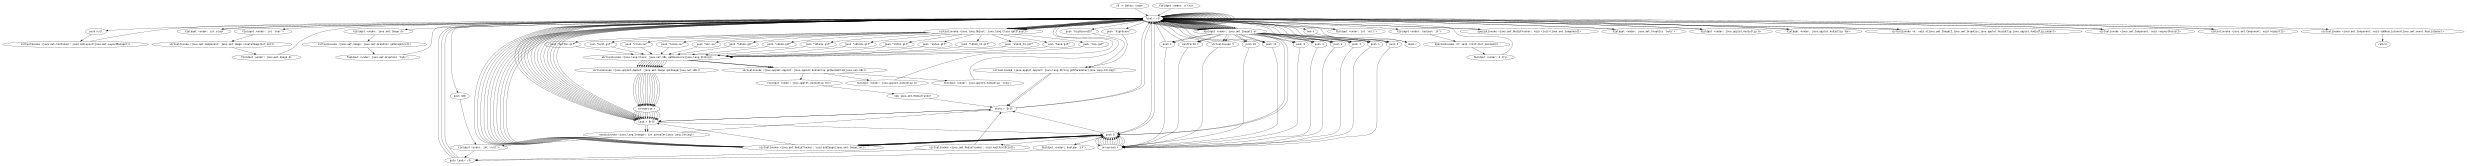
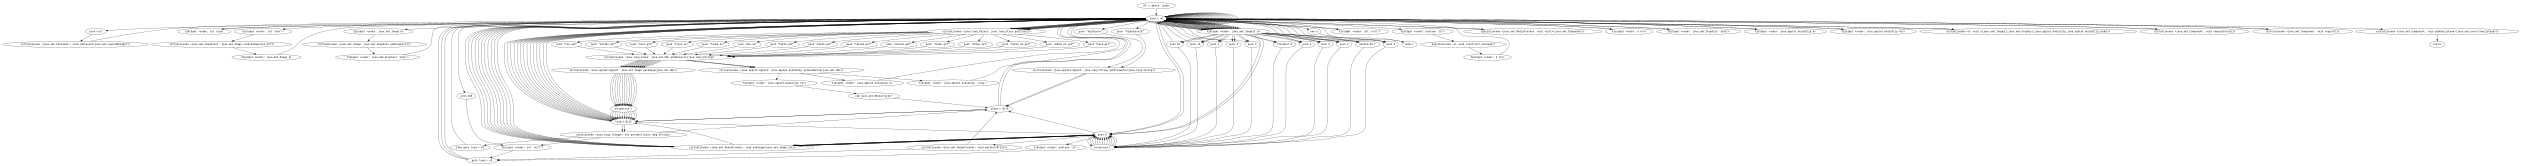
  digraph {
    fontname="JetBrains Mono"
    node [fontname="JetBrains Mono"]
    edge [fontname="JetBrains Mono"]
    "r0 := @this: under"
    "load.r r0"
    "push null"
    "fieldget <under: int else>"
    "fieldget <under: int 'char'>"
    "fieldget <under: java.awt.Image d>"
    "push \"highScore\""
    "load.r $r15"
    "push 0"
    "push \"highScoreID\""
    "new d"
    "fieldget <under: int 'null'>"
    "fieldget <under: boolean 'if'>"
    "virtualinvoke <java.lang.Object: java.lang.Class getClass()>"
    "specialinvoke <java.awt.MediaTracker: void <init>(java.awt.Component)>"
    "fieldget <under: java.awt.Image[] a>"
    "fieldget <under: d try>"
    "fieldget <under: java.awt.Graphics 'byte'>"
    "fieldget <under: java.applet.AudioClip b>"
    "fieldget <under: java.applet.AudioClip for>"
    "virtualinvoke <d: void a(java.awt.Image[],java.awt.Graphics,java.applet.AudioClip,java.applet.AudioClip,under)>"
    "virtualinvoke <java.awt.Component: void requestFocus()>"
    "virtualinvoke <java.awt.Component: void repaint()>"
    "virtualinvoke <java.awt.Component: void addKeyListener(java.awt.event.KeyListener)>"
    "push 400"
    "virtualinvoke <java.awt.Container: void setLayout(java.awt.LayoutManager)>"
    "virtualinvoke <java.awt.Component: java.awt.Image createImage(int,int)>"
    "virtualinvoke <java.awt.Image: java.awt.Graphics getGraphics()>"
    "virtualinvoke <java.applet.Applet: java.lang.String getParameter(java.lang.String)>"
    "staticinvoke <java.lang.Integer: int parseInt(java.lang.String)>"
    "store.r $r15"
    "fieldput <under: boolean 'if'>"
    "arrayread.r"
    "virtualinvoke <java.awt.MediaTracker: void addImage(java.awt.Image,int)>"
    "virtualinvoke <java.awt.MediaTracker: void waitForID(int)>"
    n36 [label="dup2.r"]
    "specialinvoke <d: void <init>(int,boolean)>"
    "push \"click.au\""
    "push \"loose.au\""
    "push \"win.au\""
    "push \"lSkib.gif\""
    "push \"sSkib.gif\""
    "push \"lKlods.gif\""
    "push \"sKlods.gif\""
    "push \"lSten.gif\""
    "push \"sSten.gif\""
    "push \"lSkib_h1.gif\""
    "push \"sSkib_h1.gif\""
    "push \"back.gif\""
    "push \"top.gif\""
    "push \"button.gif\""
    "push \"exit.gif\""
    "push 1"
    "push 2"
    "push 3"
    "push 4"
    "push 5"
    "push 6"
    n59 [label="waitForID 7"]
-   "push 8"
-   "push 9" [label="virtualinvoke 9"]
+   "push 8" [label="fieldput 8"]
+   "push 9"
    "push 10"
    "push 11"
    return
    "fieldput <under: int 'null'>"
    "fieldput <under: java.awt.Image d>"
    "fieldput <under: java.awt.Graphics 'byte'>"
+   "ifne goto load.r r0"
    "goto load.r r0"
    "fieldput <under: d try>"
    "virtualinvoke <java.lang.Class: java.net.URL getResource(java.lang.String)>"
    "virtualinvoke <java.applet.Applet: java.applet.AudioClip getAudioClip(java.net.URL)>"
    "virtualinvoke <java.applet.Applet: java.awt.Image getImage(java.net.URL)>"
    "fieldput <under: java.applet.AudioClip b>"
    "fieldput <under: java.applet.AudioClip 'long'>"
    "fieldput <under: java.applet.AudioClip for>"
    "arraywrite.r"
    "new java.awt.MediaTracker"
    "r0 := @this: under" -> "load.r r0"
    "load.r r0" -> "load.r r0"
    "load.r r0" -> "load.r r0"
    "load.r r0" -> "load.r r0"
    "load.r r0" -> "load.r r0"
    "load.r r0" -> "load.r r0"
    "load.r r0" -> "load.r r0"
    "load.r r0" -> "load.r r0"
    "load.r r0" -> "load.r r0"
    "load.r r0" -> "load.r r0"
    "load.r r0" -> "load.r r0"
    "load.r r0" -> "load.r r0"
    "load.r r0" -> "load.r r0"
    "load.r r0" -> "load.r r0"
    "load.r r0" -> "load.r r0"
    "load.r r0" -> "load.r r0"
    "load.r r0" -> "load.r r0"
    "load.r r0" -> "load.r r0"
    "load.r r0" -> "load.r r0"
    "load.r r0" -> "load.r r0"
    "load.r r0" -> "load.r r0"
    "load.r r0" -> "load.r r0"
    "load.r r0" -> "load.r r0"
    "load.r r0" -> "push null"
    "load.r r0" -> "fieldget <under: int else>"
    "load.r r0" -> "fieldget <under: int 'char'>"
    "load.r r0" -> "fieldget <under: java.awt.Image d>"
    "load.r r0" -> "push \"highScore\""
    "load.r r0" -> "load.r $r15"
    "load.r r0" -> "push 0"
    "load.r r0" -> "push \"highScoreID\""
    "load.r r0" -> "new d"
    "load.r r0" -> "fieldget <under: int 'null'>"
    "load.r r0" -> "fieldget <under: boolean 'if'>"
    "load.r r0" -> "virtualinvoke <java.lang.Object: java.lang.Class getClass()>"
    "load.r r0" -> "virtualinvoke <java.lang.Object: java.lang.Class getClass()>"
    "load.r r0" -> "virtualinvoke <java.lang.Object: java.lang.Class getClass()>"
    "load.r r0" -> "virtualinvoke <java.lang.Object: java.lang.Class getClass()>"
    "load.r r0" -> "virtualinvoke <java.lang.Object: java.lang.Class getClass()>"
    "load.r r0" -> "virtualinvoke <java.lang.Object: java.lang.Class getClass()>"
    "load.r r0" -> "virtualinvoke <java.lang.Object: java.lang.Class getClass()>"
    "load.r r0" -> "virtualinvoke <java.lang.Object: java.lang.Class getClass()>"
    "load.r r0" -> "virtualinvoke <java.lang.Object: java.lang.Class getClass()>"
    "load.r r0" -> "virtualinvoke <java.lang.Object: java.lang.Class getClass()>"
    "load.r r0" -> "virtualinvoke <java.lang.Object: java.lang.Class getClass()>"
    "load.r r0" -> "virtualinvoke <java.lang.Object: java.lang.Class getClass()>"
    "load.r r0" -> "virtualinvoke <java.lang.Object: java.lang.Class getClass()>"
    "load.r r0" -> "virtualinvoke <java.lang.Object: java.lang.Class getClass()>"
    "load.r r0" -> "virtualinvoke <java.lang.Object: java.lang.Class getClass()>"
    "load.r r0" -> "specialinvoke <java.awt.MediaTracker: void <init>(java.awt.Component)>"
    "load.r r0" -> "fieldget <under: java.awt.Image[] a>"
    "load.r r0" -> "fieldget <under: java.awt.Image[] a>"
    "load.r r0" -> "fieldget <under: java.awt.Image[] a>"
    "load.r r0" -> "fieldget <under: java.awt.Image[] a>"
    "load.r r0" -> "fieldget <under: java.awt.Image[] a>"
    "load.r r0" -> "fieldget <under: java.awt.Image[] a>"
    "load.r r0" -> "fieldget <under: java.awt.Image[] a>"
    "load.r r0" -> "fieldget <under: java.awt.Image[] a>"
    "load.r r0" -> "fieldget <under: java.awt.Image[] a>"
    "load.r r0" -> "fieldget <under: java.awt.Image[] a>"
    "load.r r0" -> "fieldget <under: java.awt.Image[] a>"
    "load.r r0" -> "fieldget <under: java.awt.Image[] a>"
    "load.r r0" -> "fieldget <under: java.awt.Image[] a>"
    "load.r r0" -> "fieldget <under: java.awt.Image[] a>"
    "load.r r0" -> "fieldget <under: java.awt.Image[] a>"
    "load.r r0" -> "fieldget <under: java.awt.Image[] a>"
    "load.r r0" -> "fieldget <under: java.awt.Image[] a>"
    "load.r r0" -> "fieldget <under: java.awt.Image[] a>"
    "load.r r0" -> "fieldget <under: java.awt.Image[] a>"
    "load.r r0" -> "fieldget <under: java.awt.Image[] a>"
    "load.r r0" -> "fieldget <under: java.awt.Image[] a>"
    "load.r r0" -> "fieldget <under: java.awt.Image[] a>"
    "load.r r0" -> "fieldget <under: java.awt.Image[] a>"
    "load.r r0" -> "fieldget <under: java.awt.Image[] a>"
    "load.r r0" -> "fieldget <under: java.awt.Image[] a>"
+   "load.r r0" -> "fieldget <under: d try>"
    "load.r r0" -> "fieldget <under: java.awt.Graphics 'byte'>"
    "load.r r0" -> "fieldget <under: java.applet.AudioClip b>"
    "load.r r0" -> "fieldget <under: java.applet.AudioClip for>"
    "load.r r0" -> "virtualinvoke <d: void a(java.awt.Image[],java.awt.Graphics,java.applet.AudioClip,java.applet.AudioClip,under)>"
    "load.r r0" -> "virtualinvoke <java.awt.Component: void requestFocus()>"
    "load.r r0" -> "virtualinvoke <java.awt.Component: void repaint()>"
    "load.r r0" -> "virtualinvoke <java.awt.Component: void addKeyListener(java.awt.event.KeyListener)>"
    "load.r r0" -> "push 400"
    "push null" -> "virtualinvoke <java.awt.Container: void setLayout(java.awt.LayoutManager)>"
    "fieldget <under: int else>" -> "load.r r0"
    "fieldget <under: int 'char'>" -> "virtualinvoke <java.awt.Component: java.awt.Image createImage(int,int)>"
    "fieldget <under: java.awt.Image d>" -> "virtualinvoke <java.awt.Image: java.awt.Graphics getGraphics()>"
    "push \"highScore\"" -> "virtualinvoke <java.applet.Applet: java.lang.String getParameter(java.lang.String)>"
    "load.r $r15" -> "load.r r0"
    "load.r $r15" -> "load.r r0"
    "load.r $r15" -> "load.r r0"
    "load.r $r15" -> "load.r r0"
    "load.r $r15" -> "load.r r0"
    "load.r $r15" -> "load.r r0"
    "load.r $r15" -> "load.r r0"
    "load.r $r15" -> "load.r r0"
    "load.r $r15" -> "load.r r0"
    "load.r $r15" -> "load.r r0"
    "load.r $r15" -> "load.r r0"
    "load.r $r15" -> "load.r r0"
    "load.r $r15" -> "load.r r0"
    "load.r $r15" -> "push 0"
    "load.r $r15" -> "staticinvoke <java.lang.Integer: int parseInt(java.lang.String)>"
    "load.r $r15" -> "staticinvoke <java.lang.Integer: int parseInt(java.lang.String)>"
    "push 0" -> "load.r r0"
    "push 0" -> "store.r $r15"
    "push 0" -> "fieldput <under: boolean 'if'>"
    "push 0" -> "arrayread.r"
    "push 0" -> "virtualinvoke <java.awt.MediaTracker: void addImage(java.awt.Image,int)>"
    "push 0" -> "virtualinvoke <java.awt.MediaTracker: void addImage(java.awt.Image,int)>"
    "push 0" -> "virtualinvoke <java.awt.MediaTracker: void addImage(java.awt.Image,int)>"
    "push 0" -> "virtualinvoke <java.awt.MediaTracker: void addImage(java.awt.Image,int)>"
    "push 0" -> "virtualinvoke <java.awt.MediaTracker: void addImage(java.awt.Image,int)>"
    "push 0" -> "virtualinvoke <java.awt.MediaTracker: void addImage(java.awt.Image,int)>"
    "push 0" -> "virtualinvoke <java.awt.MediaTracker: void addImage(java.awt.Image,int)>"
    "push 0" -> "virtualinvoke <java.awt.MediaTracker: void addImage(java.awt.Image,int)>"
    "push 0" -> "virtualinvoke <java.awt.MediaTracker: void addImage(java.awt.Image,int)>"
    "push 0" -> "virtualinvoke <java.awt.MediaTracker: void addImage(java.awt.Image,int)>"
    "push 0" -> "virtualinvoke <java.awt.MediaTracker: void addImage(java.awt.Image,int)>"
    "push 0" -> "virtualinvoke <java.awt.MediaTracker: void addImage(java.awt.Image,int)>"
    "push 0" -> "virtualinvoke <java.awt.MediaTracker: void waitForID(int)>"
    "push \"highScoreID\"" -> "virtualinvoke <java.applet.Applet: java.lang.String getParameter(java.lang.String)>"
    "new d" -> n36
    "fieldget <under: int 'null'>" -> "load.r r0"
    "fieldget <under: boolean 'if'>" -> "specialinvoke <d: void <init>(int,boolean)>"
    "virtualinvoke <java.lang.Object: java.lang.Class getClass()>" -> "push \"click.au\""
    "virtualinvoke <java.lang.Object: java.lang.Class getClass()>" -> "push \"loose.au\""
    "virtualinvoke <java.lang.Object: java.lang.Class getClass()>" -> "push \"win.au\""
    "virtualinvoke <java.lang.Object: java.lang.Class getClass()>" -> "push \"lSkib.gif\""
    "virtualinvoke <java.lang.Object: java.lang.Class getClass()>" -> "push \"sSkib.gif\""
    "virtualinvoke <java.lang.Object: java.lang.Class getClass()>" -> "push \"lKlods.gif\""
    "virtualinvoke <java.lang.Object: java.lang.Class getClass()>" -> "push \"sKlods.gif\""
    "virtualinvoke <java.lang.Object: java.lang.Class getClass()>" -> "push \"lSten.gif\""
    "virtualinvoke <java.lang.Object: java.lang.Class getClass()>" -> "push \"sSten.gif\""
    "virtualinvoke <java.lang.Object: java.lang.Class getClass()>" -> "push \"lSkib_h1.gif\""
    "virtualinvoke <java.lang.Object: java.lang.Class getClass()>" -> "push \"sSkib_h1.gif\""
    "virtualinvoke <java.lang.Object: java.lang.Class getClass()>" -> "push \"back.gif\""
    "virtualinvoke <java.lang.Object: java.lang.Class getClass()>" -> "push \"top.gif\""
    "virtualinvoke <java.lang.Object: java.lang.Class getClass()>" -> "push \"button.gif\""
    "virtualinvoke <java.lang.Object: java.lang.Class getClass()>" -> "push \"exit.gif\""
    "specialinvoke <java.awt.MediaTracker: void <init>(java.awt.Component)>" -> "load.r r0"
    "fieldget <under: java.awt.Image[] a>" -> "load.r r0"
    "fieldget <under: java.awt.Image[] a>" -> "push 0"
    "fieldget <under: java.awt.Image[] a>" -> "push 0"
    "fieldget <under: java.awt.Image[] a>" -> "push 1"
    "fieldget <under: java.awt.Image[] a>" -> "push 1"
    "fieldget <under: java.awt.Image[] a>" -> "push 2"
    "fieldget <under: java.awt.Image[] a>" -> "push 2"
    "fieldget <under: java.awt.Image[] a>" -> "push 3"
    "fieldget <under: java.awt.Image[] a>" -> "push 3"
    "fieldget <under: java.awt.Image[] a>" -> "push 4"
    "fieldget <under: java.awt.Image[] a>" -> "push 4"
    "fieldget <under: java.awt.Image[] a>" -> "push 5"
    "fieldget <under: java.awt.Image[] a>" -> "push 5"
    "fieldget <under: java.awt.Image[] a>" -> "push 6"
    "fieldget <under: java.awt.Image[] a>" -> "push 6"
    "fieldget <under: java.awt.Image[] a>" -> n59
    "fieldget <under: java.awt.Image[] a>" -> n59
    "fieldget <under: java.awt.Image[] a>" -> "push 8"
    "fieldget <under: java.awt.Image[] a>" -> "push 8"
    "fieldget <under: java.awt.Image[] a>" -> "push 9"
    "fieldget <under: java.awt.Image[] a>" -> "push 9"
    "fieldget <under: java.awt.Image[] a>" -> "push 10"
    "fieldget <under: java.awt.Image[] a>" -> "push 10"
    "fieldget <under: java.awt.Image[] a>" -> "push 11"
    "fieldget <under: java.awt.Image[] a>" -> "push 11"
    "fieldget <under: d try>" -> "load.r r0"
    "fieldget <under: java.awt.Graphics 'byte'>" -> "load.r r0"
    "fieldget <under: java.applet.AudioClip b>" -> "load.r r0"
    "fieldget <under: java.applet.AudioClip for>" -> "load.r r0"
    "virtualinvoke <d: void a(java.awt.Image[],java.awt.Graphics,java.applet.AudioClip,java.applet.AudioClip,under)>" -> "load.r r0"
    "virtualinvoke <java.awt.Component: void requestFocus()>" -> "load.r r0"
    "virtualinvoke <java.awt.Component: void repaint()>" -> "load.r r0"
    "virtualinvoke <java.awt.Component: void addKeyListener(java.awt.event.KeyListener)>" -> return
    "push 400" -> "fieldput <under: int 'null'>"
    "virtualinvoke <java.awt.Container: void setLayout(java.awt.LayoutManager)>" -> "load.r r0"
    "virtualinvoke <java.awt.Component: java.awt.Image createImage(int,int)>" -> "fieldput <under: java.awt.Image d>"
    "virtualinvoke <java.awt.Image: java.awt.Graphics getGraphics()>" -> "fieldput <under: java.awt.Graphics 'byte'>"
    "virtualinvoke <java.applet.Applet: java.lang.String getParameter(java.lang.String)>" -> "store.r $r15"
    "virtualinvoke <java.applet.Applet: java.lang.String getParameter(java.lang.String)>" -> "store.r $r15"
    "staticinvoke <java.lang.Integer: int parseInt(java.lang.String)>" -> "store.r $r15"
    "staticinvoke <java.lang.Integer: int parseInt(java.lang.String)>" -> "fieldput <under: int 'null'>"
+   "staticinvoke <java.lang.Integer: int parseInt(java.lang.String)>" -> "ifne goto load.r r0"
    "store.r $r15" -> "load.r r0"
    "store.r $r15" -> "load.r r0"
    "store.r $r15" -> "load.r $r15"
    "store.r $r15" -> "load.r $r15"
    "fieldput <under: boolean 'if'>" -> "goto load.r r0"
    "arrayread.r" -> "push 0"
    "arrayread.r" -> "push 0"
    "arrayread.r" -> "push 0"
    "arrayread.r" -> "push 0"
    "arrayread.r" -> "push 0"
    "arrayread.r" -> "push 0"
    "arrayread.r" -> "push 0"
    "arrayread.r" -> "push 0"
    "arrayread.r" -> "push 0"
    "arrayread.r" -> "push 0"
    "arrayread.r" -> "push 0"
    "arrayread.r" -> "push 0"
    "virtualinvoke <java.awt.MediaTracker: void addImage(java.awt.Image,int)>" -> "load.r r0"
    "virtualinvoke <java.awt.MediaTracker: void addImage(java.awt.Image,int)>" -> "load.r r0"
    "virtualinvoke <java.awt.MediaTracker: void addImage(java.awt.Image,int)>" -> "load.r r0"
    "virtualinvoke <java.awt.MediaTracker: void addImage(java.awt.Image,int)>" -> "load.r r0"
    "virtualinvoke <java.awt.MediaTracker: void addImage(java.awt.Image,int)>" -> "load.r r0"
    "virtualinvoke <java.awt.MediaTracker: void addImage(java.awt.Image,int)>" -> "load.r r0"
    "virtualinvoke <java.awt.MediaTracker: void addImage(java.awt.Image,int)>" -> "load.r r0"
    "virtualinvoke <java.awt.MediaTracker: void addImage(java.awt.Image,int)>" -> "load.r r0"
    "virtualinvoke <java.awt.MediaTracker: void addImage(java.awt.Image,int)>" -> "load.r r0"
    "virtualinvoke <java.awt.MediaTracker: void addImage(java.awt.Image,int)>" -> "load.r r0"
    "virtualinvoke <java.awt.MediaTracker: void addImage(java.awt.Image,int)>" -> "load.r r0"
    "virtualinvoke <java.awt.MediaTracker: void addImage(java.awt.Image,int)>" -> "load.r $r15"
    "virtualinvoke <java.awt.MediaTracker: void waitForID(int)>" -> "store.r $r15"
    "virtualinvoke <java.awt.MediaTracker: void waitForID(int)>" -> "goto load.r r0"
    n36 -> "load.r r0"
    "specialinvoke <d: void <init>(int,boolean)>" -> "fieldput <under: d try>"
    "push \"click.au\"" -> "virtualinvoke <java.lang.Class: java.net.URL getResource(java.lang.String)>"
    "push \"loose.au\"" -> "virtualinvoke <java.lang.Class: java.net.URL getResource(java.lang.String)>"
    "push \"win.au\"" -> "virtualinvoke <java.lang.Class: java.net.URL getResource(java.lang.String)>"
    "push \"lSkib.gif\"" -> "virtualinvoke <java.lang.Class: java.net.URL getResource(java.lang.String)>"
    "push \"sSkib.gif\"" -> "virtualinvoke <java.lang.Class: java.net.URL getResource(java.lang.String)>"
    "push \"lKlods.gif\"" -> "virtualinvoke <java.lang.Class: java.net.URL getResource(java.lang.String)>"
    "push \"sKlods.gif\"" -> "virtualinvoke <java.lang.Class: java.net.URL getResource(java.lang.String)>"
    "push \"lSten.gif\"" -> "virtualinvoke <java.lang.Class: java.net.URL getResource(java.lang.String)>"
    "push \"sSten.gif\"" -> "virtualinvoke <java.lang.Class: java.net.URL getResource(java.lang.String)>"
    "push \"lSkib_h1.gif\"" -> "virtualinvoke <java.lang.Class: java.net.URL getResource(java.lang.String)>"
    "push \"sSkib_h1.gif\"" -> "virtualinvoke <java.lang.Class: java.net.URL getResource(java.lang.String)>"
    "push \"back.gif\"" -> "virtualinvoke <java.lang.Class: java.net.URL getResource(java.lang.String)>"
    "push \"top.gif\"" -> "virtualinvoke <java.lang.Class: java.net.URL getResource(java.lang.String)>"
    "push \"button.gif\"" -> "virtualinvoke <java.lang.Class: java.net.URL getResource(java.lang.String)>"
    "push \"exit.gif\"" -> "virtualinvoke <java.lang.Class: java.net.URL getResource(java.lang.String)>"
    "push 1" -> "load.r r0"
    "push 1" -> "arrayread.r"
    "push 2" -> "load.r r0"
    "push 2" -> "arrayread.r"
    "push 3" -> "load.r r0"
    "push 3" -> "arrayread.r"
    "push 4" -> "load.r r0"
    "push 4" -> "arrayread.r"
    "push 5" -> "load.r r0"
    "push 5" -> "arrayread.r"
    "push 6" -> "load.r r0"
    "push 6" -> "arrayread.r"
    n59 -> "load.r r0"
    n59 -> "arrayread.r"
    "push 8" -> "arrayread.r"
    "push 9" -> "load.r r0"
    "push 9" -> "arrayread.r"
    "push 10" -> "load.r r0"
    "push 10" -> "arrayread.r"
    "push 11" -> "load.r r0"
    "push 11" -> "arrayread.r"
    "fieldput <under: int 'null'>" -> "goto load.r r0"
    "fieldput <under: java.awt.Image d>" -> "load.r r0"
    "fieldput <under: java.awt.Graphics 'byte'>" -> "load.r r0"
+   "ifne goto load.r r0" -> "load.r r0"
    "goto load.r r0" -> "load.r r0"
    "goto load.r r0" -> "load.r r0"
    "goto load.r r0" -> "load.r r0"
    "fieldput <under: d try>" -> "load.r r0"
    "virtualinvoke <java.lang.Class: java.net.URL getResource(java.lang.String)>" -> "virtualinvoke <java.applet.Applet: java.applet.AudioClip getAudioClip(java.net.URL)>"
    "virtualinvoke <java.lang.Class: java.net.URL getResource(java.lang.String)>" -> "virtualinvoke <java.applet.Applet: java.applet.AudioClip getAudioClip(java.net.URL)>"
    "virtualinvoke <java.lang.Class: java.net.URL getResource(java.lang.String)>" -> "virtualinvoke <java.applet.Applet: java.applet.AudioClip getAudioClip(java.net.URL)>"
    "virtualinvoke <java.lang.Class: java.net.URL getResource(java.lang.String)>" -> "virtualinvoke <java.applet.Applet: java.awt.Image getImage(java.net.URL)>"
    "virtualinvoke <java.lang.Class: java.net.URL getResource(java.lang.String)>" -> "virtualinvoke <java.applet.Applet: java.awt.Image getImage(java.net.URL)>"
    "virtualinvoke <java.lang.Class: java.net.URL getResource(java.lang.String)>" -> "virtualinvoke <java.applet.Applet: java.awt.Image getImage(java.net.URL)>"
    "virtualinvoke <java.lang.Class: java.net.URL getResource(java.lang.String)>" -> "virtualinvoke <java.applet.Applet: java.awt.Image getImage(java.net.URL)>"
    "virtualinvoke <java.lang.Class: java.net.URL getResource(java.lang.String)>" -> "virtualinvoke <java.applet.Applet: java.awt.Image getImage(java.net.URL)>"
    "virtualinvoke <java.lang.Class: java.net.URL getResource(java.lang.String)>" -> "virtualinvoke <java.applet.Applet: java.awt.Image getImage(java.net.URL)>"
    "virtualinvoke <java.lang.Class: java.net.URL getResource(java.lang.String)>" -> "virtualinvoke <java.applet.Applet: java.awt.Image getImage(java.net.URL)>"
    "virtualinvoke <java.lang.Class: java.net.URL getResource(java.lang.String)>" -> "virtualinvoke <java.applet.Applet: java.awt.Image getImage(java.net.URL)>"
    "virtualinvoke <java.lang.Class: java.net.URL getResource(java.lang.String)>" -> "virtualinvoke <java.applet.Applet: java.awt.Image getImage(java.net.URL)>"
    "virtualinvoke <java.lang.Class: java.net.URL getResource(java.lang.String)>" -> "virtualinvoke <java.applet.Applet: java.awt.Image getImage(java.net.URL)>"
    "virtualinvoke <java.lang.Class: java.net.URL getResource(java.lang.String)>" -> "virtualinvoke <java.applet.Applet: java.awt.Image getImage(java.net.URL)>"
    "virtualinvoke <java.lang.Class: java.net.URL getResource(java.lang.String)>" -> "virtualinvoke <java.applet.Applet: java.awt.Image getImage(java.net.URL)>"
    "virtualinvoke <java.applet.Applet: java.applet.AudioClip getAudioClip(java.net.URL)>" -> "fieldput <under: java.applet.AudioClip b>"
    "virtualinvoke <java.applet.Applet: java.applet.AudioClip getAudioClip(java.net.URL)>" -> "fieldput <under: java.applet.AudioClip 'long'>"
    "virtualinvoke <java.applet.Applet: java.applet.AudioClip getAudioClip(java.net.URL)>" -> "fieldput <under: java.applet.AudioClip for>"
    "virtualinvoke <java.applet.Applet: java.awt.Image getImage(java.net.URL)>" -> "arraywrite.r"
    "virtualinvoke <java.applet.Applet: java.awt.Image getImage(java.net.URL)>" -> "arraywrite.r"
    "virtualinvoke <java.applet.Applet: java.awt.Image getImage(java.net.URL)>" -> "arraywrite.r"
    "virtualinvoke <java.applet.Applet: java.awt.Image getImage(java.net.URL)>" -> "arraywrite.r"
    "virtualinvoke <java.applet.Applet: java.awt.Image getImage(java.net.URL)>" -> "arraywrite.r"
    "virtualinvoke <java.applet.Applet: java.awt.Image getImage(java.net.URL)>" -> "arraywrite.r"
    "virtualinvoke <java.applet.Applet: java.awt.Image getImage(java.net.URL)>" -> "arraywrite.r"
    "virtualinvoke <java.applet.Applet: java.awt.Image getImage(java.net.URL)>" -> "arraywrite.r"
    "virtualinvoke <java.applet.Applet: java.awt.Image getImage(java.net.URL)>" -> "arraywrite.r"
    "virtualinvoke <java.applet.Applet: java.awt.Image getImage(java.net.URL)>" -> "arraywrite.r"
    "virtualinvoke <java.applet.Applet: java.awt.Image getImage(java.net.URL)>" -> "arraywrite.r"
    "virtualinvoke <java.applet.Applet: java.awt.Image getImage(java.net.URL)>" -> "arraywrite.r"
    "fieldput <under: java.applet.AudioClip b>" -> "load.r r0"
    "fieldput <under: java.applet.AudioClip 'long'>" -> "load.r r0"
    "fieldput <under: java.applet.AudioClip for>" -> "new java.awt.MediaTracker"
    "arraywrite.r" -> "load.r $r15"
    "arraywrite.r" -> "load.r $r15"
    "arraywrite.r" -> "load.r $r15"
    "arraywrite.r" -> "load.r $r15"
    "arraywrite.r" -> "load.r $r15"
    "arraywrite.r" -> "load.r $r15"
    "arraywrite.r" -> "load.r $r15"
    "arraywrite.r" -> "load.r $r15"
    "arraywrite.r" -> "load.r $r15"
    "arraywrite.r" -> "load.r $r15"
    "arraywrite.r" -> "load.r $r15"
    "arraywrite.r" -> "load.r $r15"
    "new java.awt.MediaTracker" -> "store.r $r15"
  }
